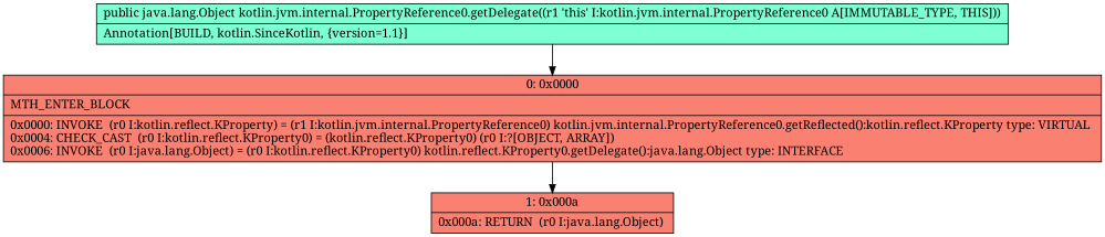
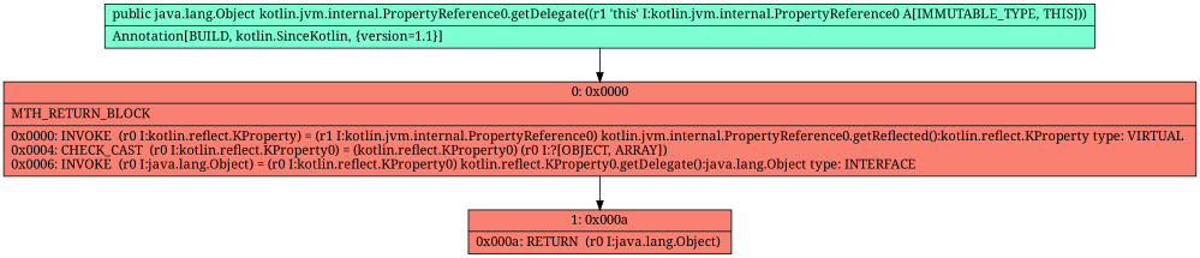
  digraph {
    fontname="Noto Serif"
    node [shape=record style=filled fillcolor=salmon fontname="Noto Serif"]
    edge [fontname="Noto Serif"]
-   n1 [label="{0\:\ 0x0000|MTH_ENTER_BLOCK\l|0x0000: INVOKE  (r0 I:kotlin.reflect.KProperty) = (r1 I:kotlin.jvm.internal.PropertyReference0) kotlin.jvm.internal.PropertyReference0.getReflected():kotlin.reflect.KProperty type: VIRTUAL \l0x0004: CHECK_CAST  (r0 I:kotlin.reflect.KProperty0) = (kotlin.reflect.KProperty0) (r0 I:?[OBJECT, ARRAY]) \l0x0006: INVOKE  (r0 I:java.lang.Object) = (r0 I:kotlin.reflect.KProperty0) kotlin.reflect.KProperty0.getDelegate():java.lang.Object type: INTERFACE \l}"]
+   n1 [label="{0\:\ 0x0000|MTH_RETURN_BLOCK\l|0x0000: INVOKE  (r0 I:kotlin.reflect.KProperty) = (r1 I:kotlin.jvm.internal.PropertyReference0) kotlin.jvm.internal.PropertyReference0.getReflected():kotlin.reflect.KProperty type: VIRTUAL \l0x0004: CHECK_CAST  (r0 I:kotlin.reflect.KProperty0) = (kotlin.reflect.KProperty0) (r0 I:?[OBJECT, ARRAY]) \l0x0006: INVOKE  (r0 I:java.lang.Object) = (r0 I:kotlin.reflect.KProperty0) kotlin.reflect.KProperty0.getDelegate():java.lang.Object type: INTERFACE \l}"]
    n2 [label="{1\:\ 0x000a|0x000a: RETURN  (r0 I:java.lang.Object) \l}"]
    n3 [label="{public java.lang.Object kotlin.jvm.internal.PropertyReference0.getDelegate((r1 'this' I:kotlin.jvm.internal.PropertyReference0 A[IMMUTABLE_TYPE, THIS]))  | Annotation[BUILD, kotlin.SinceKotlin, \{version=1.1\}]\l}" fillcolor=aquamarine]
    n1 -> n2
    n3 -> n1
  }
